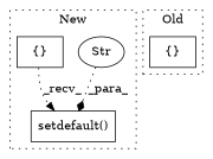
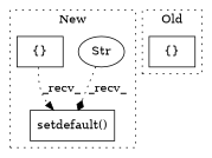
  digraph {
    node [a=95 shape=box]
    edge [color=black style=dotted]
    n1 [a=75 l="30,1" label="setdefault()" s="13681,13739"]
    n2 [a=66 l=6 label=Str s=13711 shape=ellipse]
    n3 [l="14,10" label="{}" s="13530,13610"]
    n4 [l="10,7" label="{}" s="16413,16451"]
    subgraph cluster_1 {
      label=New
      style=dotted
      n1
      n2
      n3
    }
    subgraph cluster_2 {
      label=Old
      style=dotted
      n4
    }
-   n2 -> n1 [label=_para_ arrowhead=diamond]
+   n2 -> n1 [label=_recv_ arrowhead=diamond]
    n3 -> n1 [label=_recv_ arrowhead=normal]
  }
